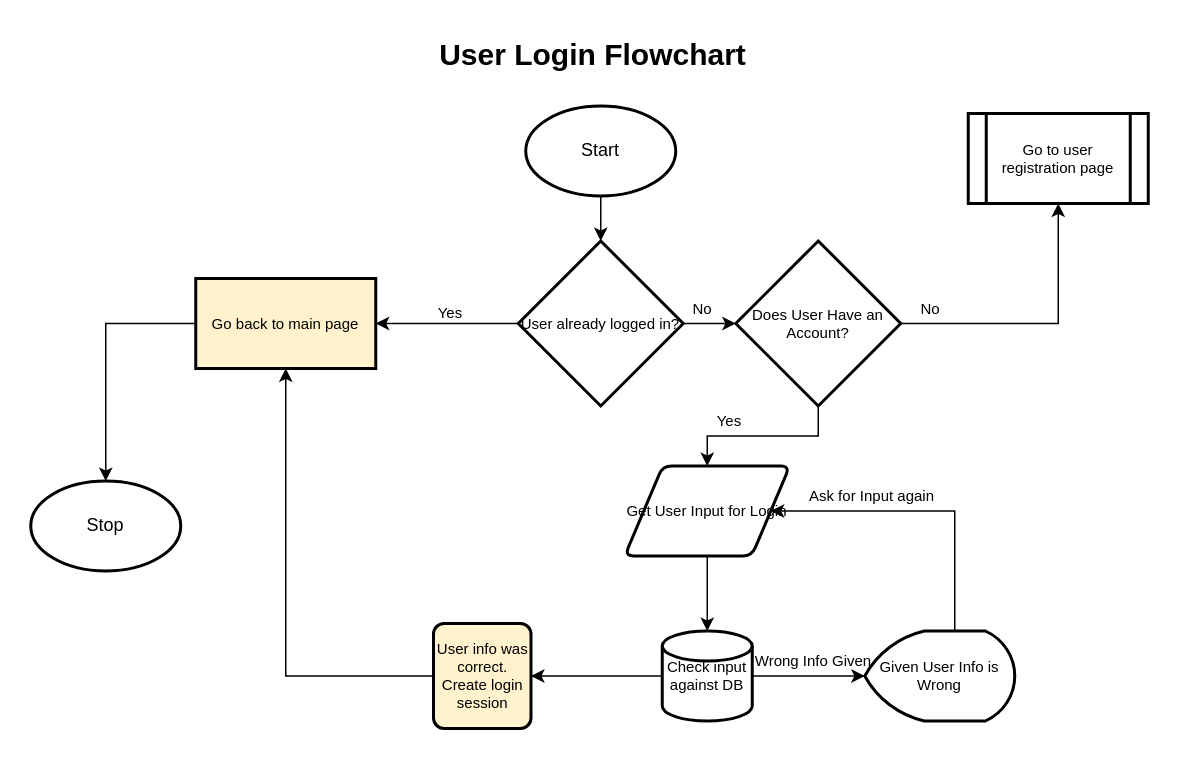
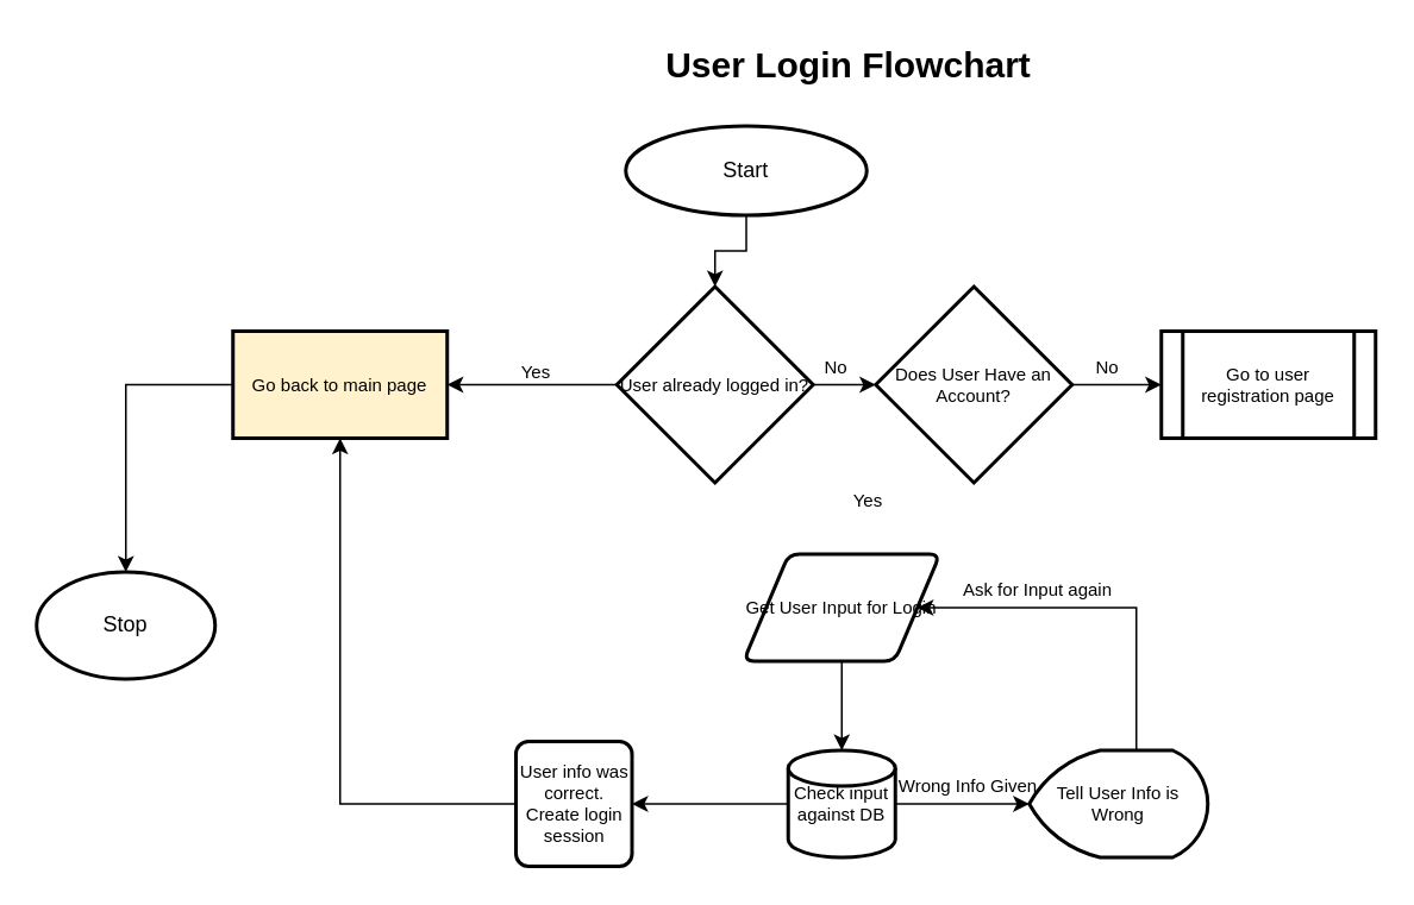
  <mxCell id="0" />
  <mxCell id="1" parent="0" />
  <mxCell id="2" style="edgeStyle=orthogonalEdgeStyle;rounded=0;orthogonalLoop=1;jettySize=auto;html=1;entryX=1;entryY=0.5;entryDx=0;entryDy=0;fontSize=10;" parent="1" source="4" target="6" edge="1"><mxGeometry relative="1" as="geometry" /></mxCell>
  <mxCell id="3" style="edgeStyle=orthogonalEdgeStyle;rounded=0;orthogonalLoop=1;jettySize=auto;html=1;fontSize=10;" parent="1" source="4" target="10" edge="1"><mxGeometry relative="1" as="geometry" /></mxCell>
  <mxCell id="4" value="User already logged in?" style="strokeWidth=2;html=1;shape=mxgraph.flowchart.decision;whiteSpace=wrap;fontSize=10;" parent="1" vertex="1"><mxGeometry x="345" y="160" width="110" height="110" as="geometry" /></mxCell>
  <mxCell id="5" style="edgeStyle=orthogonalEdgeStyle;rounded=0;orthogonalLoop=1;jettySize=auto;html=1;entryX=0.5;entryY=0;entryDx=0;entryDy=0;entryPerimeter=0;" edge="1" parent="1" source="6" target="27"><mxGeometry relative="1" as="geometry" /></mxCell>
  <mxCell id="6" value="Go back to main page" style="rounded=0;whiteSpace=wrap;html=1;strokeWidth=2;fontSize=10;fillColor=#fff2cc;" parent="1" vertex="1"><mxGeometry x="130" y="185" width="120" height="60" as="geometry" /></mxCell>
  <mxCell id="7" value="Yes" style="text;html=1;strokeColor=none;fillColor=none;align=center;verticalAlign=middle;whiteSpace=wrap;rounded=0;fontSize=10;" parent="1" vertex="1"><mxGeometry x="280" y="198" width="40" height="20" as="geometry" /></mxCell>
  <mxCell id="8" style="edgeStyle=orthogonalEdgeStyle;rounded=0;orthogonalLoop=1;jettySize=auto;html=1;fontSize=10;" parent="1" source="10" target="11" edge="1"><mxGeometry relative="1" as="geometry" /></mxCell>
- <mxCell id="9" style="edgeStyle=orthogonalEdgeStyle;rounded=0;orthogonalLoop=1;jettySize=auto;html=1;entryX=0.5;entryY=0;entryDx=0;entryDy=0;fontSize=10;" parent="1" source="10" target="15" edge="1"><mxGeometry relative="1" as="geometry" /></mxCell>
  <mxCell id="10" value="Does User Have an Account?" style="strokeWidth=2;html=1;shape=mxgraph.flowchart.decision;whiteSpace=wrap;fontSize=10;" parent="1" vertex="1"><mxGeometry x="490" y="160" width="110" height="110" as="geometry" /></mxCell>
- <mxCell id="11" value="Go to&amp;nbsp;user registration page" style="shape=process;whiteSpace=wrap;html=1;backgroundOutline=1;strokeWidth=2;fontSize=10;" parent="1" vertex="1"><mxGeometry x="645" y="75" width="120" height="60" as="geometry" /></mxCell>
+ <mxCell id="11" value="Go to&amp;nbsp;user registration page" style="shape=process;whiteSpace=wrap;html=1;backgroundOutline=1;strokeWidth=2;fontSize=10;" parent="1" vertex="1"><mxGeometry x="650" y="185" width="120" height="60" as="geometry" /></mxCell>
  <mxCell id="12" value="No" style="text;html=1;strokeColor=none;fillColor=none;align=center;verticalAlign=middle;whiteSpace=wrap;rounded=0;fontSize=10;" parent="1" vertex="1"><mxGeometry x="600" y="195" width="40" height="20" as="geometry" /></mxCell>
  <mxCell id="13" value="No" style="text;html=1;strokeColor=none;fillColor=none;align=center;verticalAlign=middle;whiteSpace=wrap;rounded=0;fontSize=10;" parent="1" vertex="1"><mxGeometry x="448" y="195" width="40" height="20" as="geometry" /></mxCell>
  <mxCell id="14" style="edgeStyle=orthogonalEdgeStyle;rounded=0;orthogonalLoop=1;jettySize=auto;html=1;fontSize=10;" parent="1" source="15" target="19" edge="1"><mxGeometry relative="1" as="geometry" /></mxCell>
  <mxCell id="15" value="Get User Input for Login" style="shape=parallelogram;html=1;strokeWidth=2;perimeter=parallelogramPerimeter;whiteSpace=wrap;rounded=1;arcSize=12;size=0.23;fontSize=10;" parent="1" vertex="1"><mxGeometry x="416" y="310" width="110" height="60" as="geometry" /></mxCell>
  <mxCell id="16" value="Yes" style="text;html=1;strokeColor=none;fillColor=none;align=center;verticalAlign=middle;whiteSpace=wrap;rounded=0;fontSize=10;" parent="1" vertex="1"><mxGeometry x="466" y="270" width="40" height="20" as="geometry" /></mxCell>
  <mxCell id="17" style="edgeStyle=orthogonalEdgeStyle;rounded=0;orthogonalLoop=1;jettySize=auto;html=1;entryX=0;entryY=0.5;entryDx=0;entryDy=0;entryPerimeter=0;fontSize=10;" parent="1" source="19" target="21" edge="1"><mxGeometry relative="1" as="geometry" /></mxCell>
  <mxCell id="18" style="edgeStyle=orthogonalEdgeStyle;rounded=0;orthogonalLoop=1;jettySize=auto;html=1;entryX=1;entryY=0.5;entryDx=0;entryDy=0;fontSize=10;" parent="1" source="19" target="25" edge="1"><mxGeometry relative="1" as="geometry" /></mxCell>
  <mxCell id="19" value="Check input against DB" style="strokeWidth=2;html=1;shape=mxgraph.flowchart.database;whiteSpace=wrap;fontSize=10;" parent="1" vertex="1"><mxGeometry x="441" y="420" width="60" height="60" as="geometry" /></mxCell>
  <mxCell id="20" style="edgeStyle=orthogonalEdgeStyle;rounded=0;orthogonalLoop=1;jettySize=auto;html=1;entryX=1;entryY=0.5;entryDx=0;entryDy=0;fontSize=10;" parent="1" source="21" target="15" edge="1"><mxGeometry relative="1" as="geometry"><Array as="points"><mxPoint x="636" y="340" /></Array></mxGeometry></mxCell>
- <mxCell id="21" value="Given User Info is Wrong" style="strokeWidth=2;html=1;shape=mxgraph.flowchart.display;whiteSpace=wrap;fontSize=10;" parent="1" vertex="1"><mxGeometry x="576" y="420" width="100" height="60" as="geometry" /></mxCell>
+ <mxCell id="21" value="Tell User Info is Wrong" style="strokeWidth=2;html=1;shape=mxgraph.flowchart.display;whiteSpace=wrap;fontSize=10;" parent="1" vertex="1"><mxGeometry x="576" y="420" width="100" height="60" as="geometry" /></mxCell>
  <mxCell id="22" value="Wrong Info Given" style="text;html=1;strokeColor=none;fillColor=none;align=center;verticalAlign=middle;whiteSpace=wrap;rounded=0;fontSize=10;" parent="1" vertex="1"><mxGeometry x="492" y="430" width="100" height="20" as="geometry" /></mxCell>
  <mxCell id="23" value="Ask for Input again" style="text;html=1;strokeColor=none;fillColor=none;align=center;verticalAlign=middle;whiteSpace=wrap;rounded=0;fontSize=10;" parent="1" vertex="1"><mxGeometry x="526" y="320" width="110" height="20" as="geometry" /></mxCell>
  <mxCell id="24" style="edgeStyle=orthogonalEdgeStyle;rounded=0;orthogonalLoop=1;jettySize=auto;html=1;entryX=0.5;entryY=1;entryDx=0;entryDy=0;fontSize=10;" parent="1" source="25" target="6" edge="1"><mxGeometry relative="1" as="geometry" /></mxCell>
- <mxCell id="25" value="User info was correct. Create login session" style="rounded=1;whiteSpace=wrap;html=1;absoluteArcSize=1;arcSize=14;strokeWidth=2;fontSize=10;fillColor=#fff2cc;" parent="1" vertex="1"><mxGeometry x="288.5" y="415" width="65" height="70" as="geometry" /></mxCell>
- <mxCell id="26" value="User Login Flowchart" style="text;html=1;strokeColor=none;fillColor=none;align=center;verticalAlign=middle;whiteSpace=wrap;rounded=0;fontSize=20;fontStyle=1" parent="1" vertex="1"><mxGeometry x="290" width="210" height="30" as="geometry" y="20" /></mxCell>
+ <mxCell id="25" value="User info was correct. Create login session" style="rounded=1;whiteSpace=wrap;html=1;absoluteArcSize=1;arcSize=14;strokeWidth=2;fontSize=10;" parent="1" vertex="1"><mxGeometry x="288.5" y="415" width="65" height="70" as="geometry" /></mxCell>
+ <mxCell id="26" value="User Login Flowchart" style="text;html=1;strokeColor=none;fillColor=none;align=center;verticalAlign=middle;whiteSpace=wrap;rounded=0;fontSize=20;fontStyle=1" parent="1" vertex="1"><mxGeometry x="370" y="20" width="210" height="30" as="geometry" /></mxCell>
  <mxCell id="27" value="Stop" style="strokeWidth=2;html=1;shape=mxgraph.flowchart.start_1;whiteSpace=wrap;" vertex="1" parent="1"><mxGeometry x="20" y="320" width="100" height="60" as="geometry" /></mxCell>
  <mxCell id="28" style="edgeStyle=orthogonalEdgeStyle;rounded=0;orthogonalLoop=1;jettySize=auto;html=1;entryX=0.5;entryY=0;entryDx=0;entryDy=0;entryPerimeter=0;" edge="1" parent="1" source="29" target="4"><mxGeometry relative="1" as="geometry" /></mxCell>
- <mxCell id="29" value="Start" style="strokeWidth=2;html=1;shape=mxgraph.flowchart.start_1;whiteSpace=wrap;" vertex="1" parent="1"><mxGeometry x="350" y="70" width="100" height="60" as="geometry" /></mxCell>
+ <mxCell id="29" value="Start" style="strokeWidth=2;html=1;shape=mxgraph.flowchart.start_1;whiteSpace=wrap;" vertex="1" parent="1"><mxGeometry x="350" y="70" width="135" height="50" as="geometry" /></mxCell>
